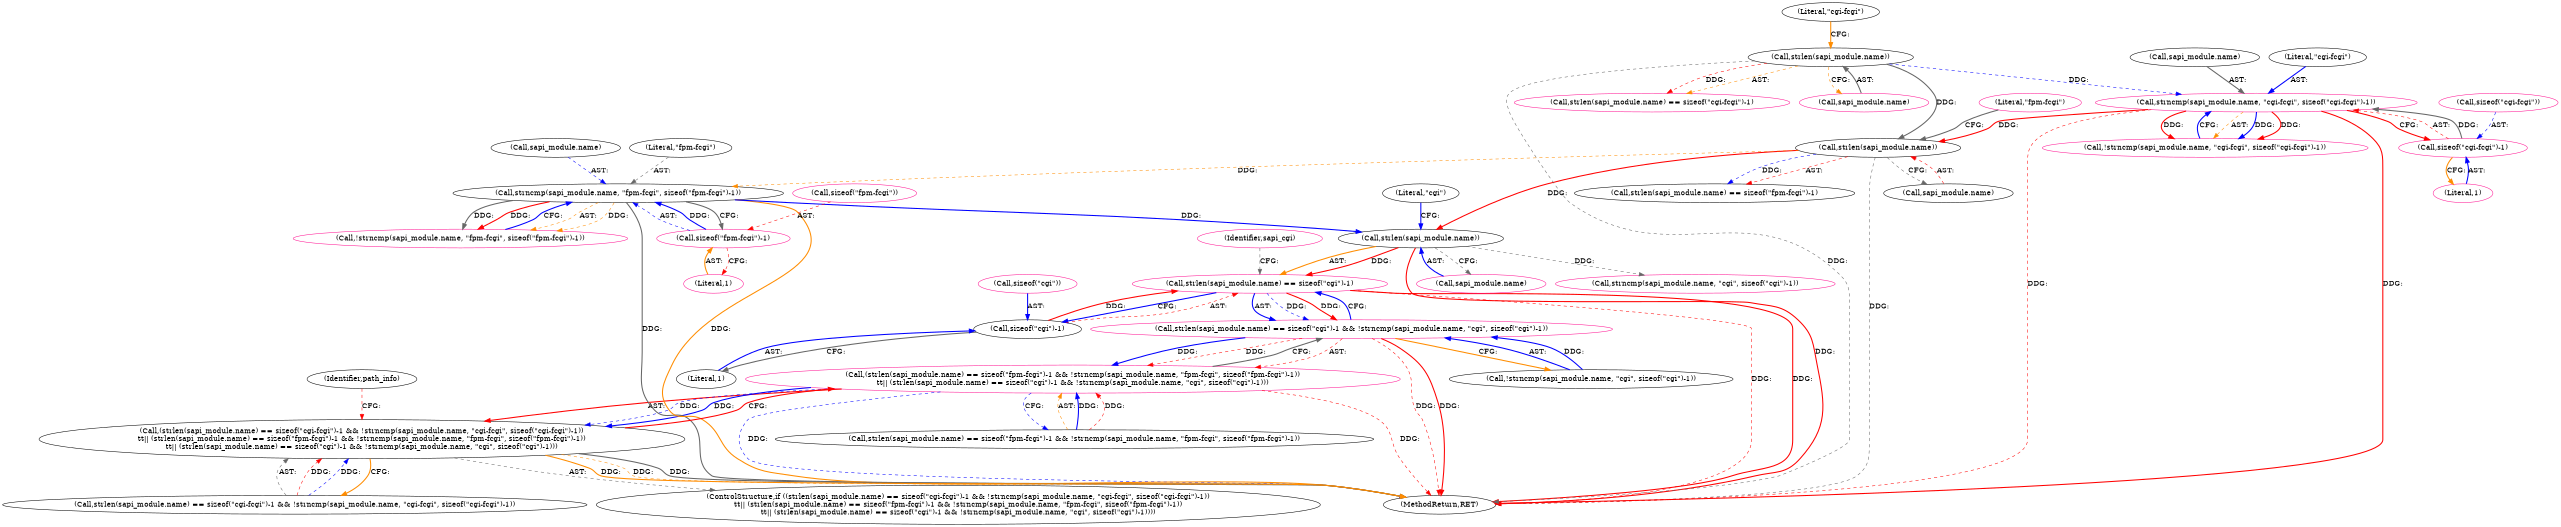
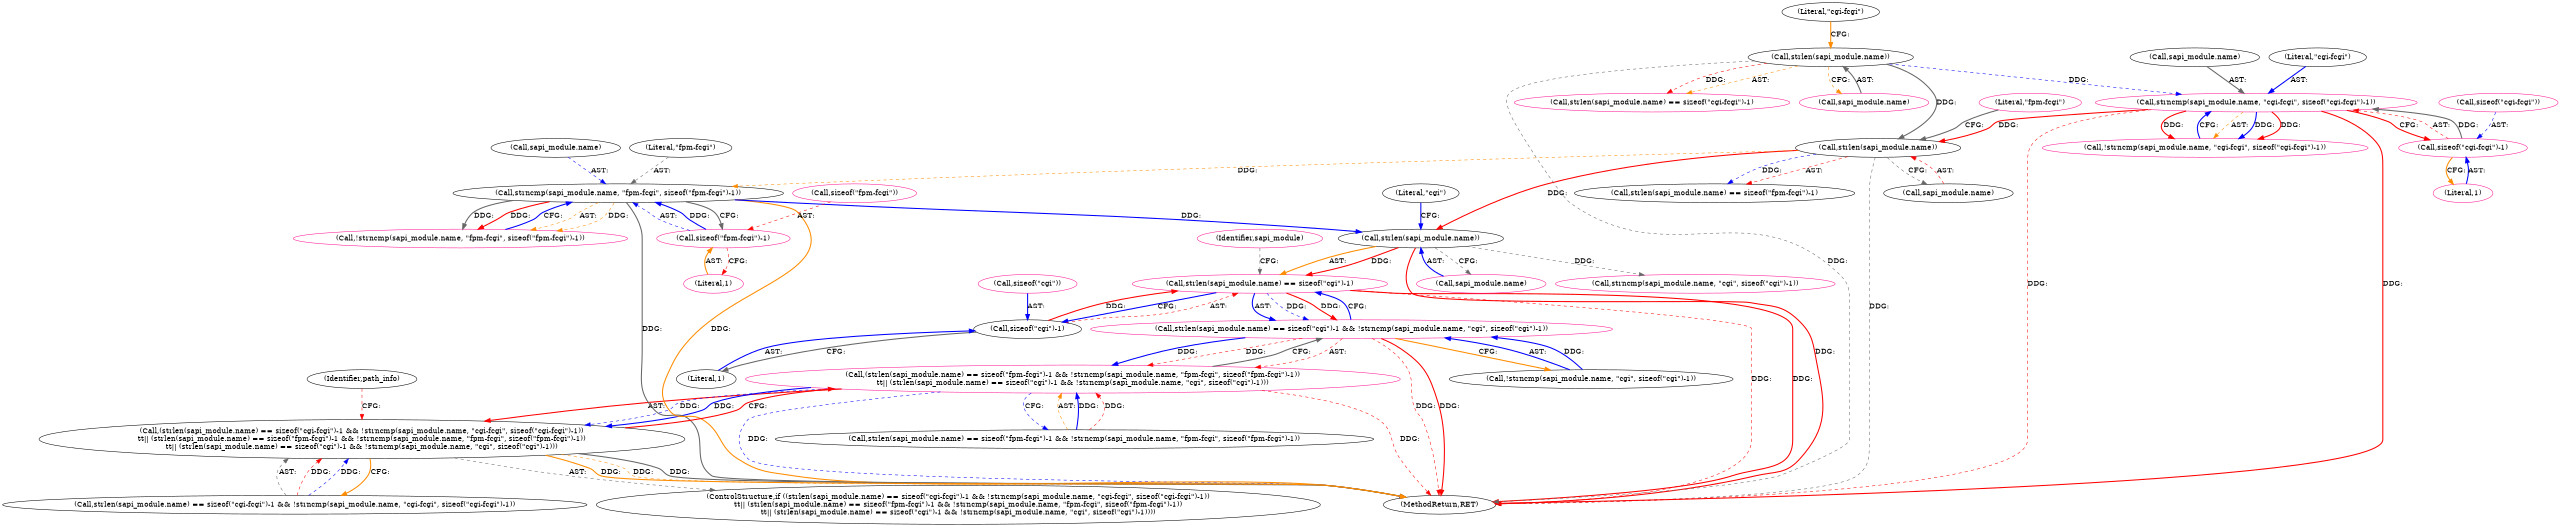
  digraph {
    node [color=black]
    edge [color=red style=bold]
    n1 [color=deeppink label="(Call,strlen(sapi_module.name) == sizeof(\"cgi\")-1)"]
    n2 [label="(Call,sizeof(\"cgi\")-1)"]
    n3 [color=deeppink label="(Call,strlen(sapi_module.name) == sizeof(\"cgi\")-1 && !strncmp(sapi_module.name, \"cgi\", sizeof(\"cgi\")-1))"]
    n4 [label="(MethodReturn,RET)"]
    n5 [label="(Literal,1)"]
    n6 [color=deeppink label="(Call,(strlen(sapi_module.name) == sizeof(\"fpm-fcgi\")-1 && !strncmp(sapi_module.name, \"fpm-fcgi\", sizeof(\"fpm-fcgi\")-1))\n\t\t|| (strlen(sapi_module.name) == sizeof(\"cgi\")-1 && !strncmp(sapi_module.name, \"cgi\", sizeof(\"cgi\")-1)))"]
    n7 [label="(Call,!strncmp(sapi_module.name, \"cgi\", sizeof(\"cgi\")-1))"]
    n8 [label="(Call,strlen(sapi_module.name))"]
    n9 [color=deeppink label="(Call,strncmp(sapi_module.name, \"cgi\", sizeof(\"cgi\")-1))"]
    n10 [color=deeppink label="(Call,sapi_module.name)"]
    n11 [label="(Call,strlen(sapi_module.name))"]
    n12 [label="(Call,strncmp(sapi_module.name, \"fpm-fcgi\", sizeof(\"fpm-fcgi\")-1))"]
    n13 [label="(Call,sapi_module.name)"]
    n14 [label="(Call,strlen(sapi_module.name) == sizeof(\"fpm-fcgi\")-1)"]
    n15 [color=deeppink label="(Call,sizeof(\"fpm-fcgi\")-1)"]
    n16 [color=deeppink label="(Call,!strncmp(sapi_module.name, \"fpm-fcgi\", sizeof(\"fpm-fcgi\")-1))"]
    n17 [color=deeppink label="(Call,strncmp(sapi_module.name, \"cgi-fcgi\", sizeof(\"cgi-fcgi\")-1))"]
    n18 [color=deeppink label="(Call,sizeof(\"cgi-fcgi\")-1)"]
    n19 [color=deeppink label="(Call,!strncmp(sapi_module.name, \"cgi-fcgi\", sizeof(\"cgi-fcgi\")-1))"]
    n20 [color=deeppink label="(Literal,1)"]
    n21 [label="(Call,strlen(sapi_module.name))"]
    n22 [color=deeppink label="(Call,sapi_module.name)"]
    n23 [color=deeppink label="(Call,strlen(sapi_module.name) == sizeof(\"cgi-fcgi\")-1)"]
    n24 [color=deeppink label="(Literal,1)"]
    n25 [label="(Call,(strlen(sapi_module.name) == sizeof(\"cgi-fcgi\")-1 && !strncmp(sapi_module.name, \"cgi-fcgi\", sizeof(\"cgi-fcgi\")-1))\n\t\t|| (strlen(sapi_module.name) == sizeof(\"fpm-fcgi\")-1 && !strncmp(sapi_module.name, \"fpm-fcgi\", sizeof(\"fpm-fcgi\")-1))\n\t\t|| (strlen(sapi_module.name) == sizeof(\"cgi\")-1 && !strncmp(sapi_module.name, \"cgi\", sizeof(\"cgi\")-1)))"]
    n26 [label="(Call,strlen(sapi_module.name) == sizeof(\"fpm-fcgi\")-1 && !strncmp(sapi_module.name, \"fpm-fcgi\", sizeof(\"fpm-fcgi\")-1))"]
    n27 [label="(ControlStructure,if ((strlen(sapi_module.name) == sizeof(\"cgi-fcgi\")-1 && !strncmp(sapi_module.name, \"cgi-fcgi\", sizeof(\"cgi-fcgi\")-1))\n\t\t|| (strlen(sapi_module.name) == sizeof(\"fpm-fcgi\")-1 && !strncmp(sapi_module.name, \"fpm-fcgi\", sizeof(\"fpm-fcgi\")-1))\n\t\t|| (strlen(sapi_module.name) == sizeof(\"cgi\")-1 && !strncmp(sapi_module.name, \"cgi\", sizeof(\"cgi\")-1))))"]
    n28 [label="(Call,strlen(sapi_module.name) == sizeof(\"cgi-fcgi\")-1 && !strncmp(sapi_module.name, \"cgi-fcgi\", sizeof(\"cgi-fcgi\")-1))"]
    n29 [color=deeppink label="(Literal,\"fpm-fcgi\")"]
    n30 [color=deeppink label="(Call,sizeof(\"cgi\"))"]
    n31 [label="(Literal,\"cgi\")"]
    n32 [label="(Call,sapi_module.name)"]
    n33 [label="(Literal,\"cgi-fcgi\")"]
    n34 [color=deeppink label="(Call,sizeof(\"fpm-fcgi\"))"]
    n35 [label="(Literal,\"fpm-fcgi\")"]
-   n36 [color=deeppink label="(Identifier,sapi_cgi)"]
+   n36 [color=deeppink label="(Identifier,sapi_module)"]
    n37 [label="(Identifier,path_info)"]
    n38 [color=deeppink label="(Call,sizeof(\"cgi-fcgi\"))"]
    n39 [label="(Literal,\"cgi-fcgi\")"]
    n40 [label="(Call,sapi_module.name)"]
    n1 -> n2 [color=blue label="CFG: "]
    n1 -> n3 [color=blue label="AST: "]
    n1 -> n3 [color=blue label="DDG: " style=dashed]
    n1 -> n3 [label="DDG: "]
    n1 -> n4 [label="DDG: " style=dashed]
    n1 -> n4 [label="DDG: "]
    n2 -> n1 [label="AST: " style=dashed]
    n2 -> n1 [label="DDG: "]
    n2 -> n5 [color=gray40 label="CFG: "]
    n3 -> n1 [color=blue label="CFG: "]
    n3 -> n4 [label="DDG: " style=dashed]
    n3 -> n4 [label="DDG: "]
    n3 -> n6 [label="AST: " style=dashed]
    n3 -> n6 [color=blue label="DDG: "]
    n3 -> n6 [label="DDG: " style=dashed]
    n3 -> n7 [color=darkorange label="CFG: "]
    n5 -> n2 [color=blue label="AST: "]
    n6 -> n3 [color=gray40 label="CFG: "]
    n6 -> n4 [color=blue label="DDG: " style=dashed]
    n6 -> n4 [label="DDG: " style=dashed]
    n6 -> n25 [label="AST: "]
    n6 -> n25 [color=blue label="DDG: " style=dashed]
    n6 -> n25 [color=blue label="DDG: "]
    n6 -> n26 [color=blue label="CFG: " style=dashed]
    n7 -> n3 [color=blue label="AST: "]
    n7 -> n3 [color=blue label="DDG: "]
    n8 -> n1 [color=darkorange label="AST: "]
    n8 -> n1 [label="DDG: "]
    n8 -> n4 [label="DDG: "]
    n8 -> n9 [color=gray40 label="DDG: " style=dashed]
    n8 -> n10 [color=gray40 label="CFG: " style=dashed]
    n10 -> n8 [color=blue label="AST: "]
    n11 -> n4 [color=gray40 label="DDG: " style=dashed]
    n11 -> n8 [label="DDG: "]
    n11 -> n12 [color=darkorange label="DDG: " style=dashed]
    n11 -> n13 [color=gray40 label="CFG: " style=dashed]
    n11 -> n14 [label="AST: " style=dashed]
    n11 -> n14 [color=blue label="DDG: " style=dashed]
    n12 -> n4 [color=gray40 label="DDG: "]
    n12 -> n4 [color=darkorange label="DDG: "]
    n12 -> n8 [color=blue label="DDG: "]
    n12 -> n15 [color=gray40 label="CFG: "]
    n12 -> n16 [color=darkorange label="AST: " style=dashed]
    n12 -> n16 [color=darkorange label="DDG: " style=dashed]
    n12 -> n16 [color=gray40 label="DDG: "]
    n12 -> n16 [label="DDG: "]
    n13 -> n11 [label="AST: " style=dashed]
    n15 -> n12 [color=blue label="AST: " style=dashed]
    n15 -> n12 [color=blue label="DDG: "]
    n15 -> n24 [label="CFG: " style=dashed]
    n16 -> n12 [color=blue label="CFG: "]
    n17 -> n4 [label="DDG: "]
    n17 -> n4 [label="DDG: " style=dashed]
    n17 -> n11 [label="DDG: "]
    n17 -> n18 [label="CFG: "]
    n17 -> n19 [color=darkorange label="AST: " style=dashed]
    n17 -> n19 [color=blue label="DDG: "]
    n17 -> n19 [label="DDG: "]
    n17 -> n19 [label="DDG: "]
    n18 -> n17 [label="AST: " style=dashed]
    n18 -> n17 [color=gray40 label="DDG: "]
    n18 -> n20 [color=darkorange label="CFG: "]
    n19 -> n17 [color=blue label="CFG: "]
    n20 -> n18 [color=blue label="AST: "]
    n21 -> n4 [color=gray40 label="DDG: " style=dashed]
    n21 -> n11 [color=gray40 label="DDG: "]
    n21 -> n17 [color=blue label="DDG: " style=dashed]
    n21 -> n22 [color=darkorange label="CFG: " style=dashed]
    n21 -> n23 [color=darkorange label="AST: " style=dashed]
    n21 -> n23 [label="DDG: " style=dashed]
    n22 -> n21 [color=gray40 label="AST: "]
    n24 -> n15 [color=darkorange label="AST: "]
    n25 -> n4 [color=gray40 label="DDG: "]
    n25 -> n4 [color=darkorange label="DDG: "]
    n25 -> n4 [color=darkorange label="DDG: " style=dashed]
    n25 -> n6 [label="CFG: "]
    n25 -> n27 [color=gray40 label="AST: " style=dashed]
    n25 -> n28 [color=darkorange label="CFG: "]
    n26 -> n6 [color=darkorange label="AST: " style=dashed]
    n26 -> n6 [color=blue label="DDG: "]
    n26 -> n6 [label="DDG: " style=dashed]
    n28 -> n25 [color=gray40 label="AST: " style=dashed]
    n28 -> n25 [label="DDG: " style=dashed]
    n28 -> n25 [color=blue label="DDG: " style=dashed]
    n29 -> n11 [color=gray40 label="CFG: "]
    n30 -> n2 [color=blue label="AST: "]
    n31 -> n8 [color=blue label="CFG: "]
    n32 -> n17 [color=gray40 label="AST: "]
    n33 -> n17 [color=blue label="AST: "]
    n34 -> n15 [label="AST: " style=dashed]
    n35 -> n12 [color=gray40 label="AST: " style=dashed]
    n36 -> n1 [color=gray40 label="CFG: " style=dashed]
    n37 -> n25 [label="CFG: " style=dashed]
    n38 -> n18 [color=blue label="AST: " style=dashed]
    n39 -> n21 [color=darkorange label="CFG: "]
    n40 -> n12 [color=blue label="AST: " style=dashed]
  }
